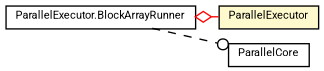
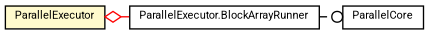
  digraph {
    nodesep=0.15
    rankdir=LR
    ranksep=0.25
    node [fontcolor=black fontname=Roboto fontsize=8 margin=0 shape=plaintext]
    edge [fontname=Roboto fontsize=7 labelfontname=Roboto labelfontsize=7]
    n1 [height=0 label=<<table title="de.lmu.ifi.dbs.elki.parallel.ParallelExecutor" border="0" cellborder="1" cellspacing="0" cellpadding="2" bgcolor="lemonChiffon" href="ParallelExecutor.html" target="_parent"> 		<tr><td><table border="0" cellspacing="0" cellpadding="1"> 		<tr><td align="center" balign="center"> <font face="Roboto">ParallelExecutor</font> </td></tr> 		</table></td></tr> 		</table>> width=0]
    n2 [height=0 label=<<table title="de.lmu.ifi.dbs.elki.parallel.ParallelExecutor.BlockArrayRunner" border="0" cellborder="1" cellspacing="0" cellpadding="2" href="ParallelExecutor.BlockArrayRunner.html" target="_parent"> 		<tr><td><table border="0" cellspacing="0" cellpadding="1"> 		<tr><td align="center" balign="center"> <font face="Roboto">ParallelExecutor.BlockArrayRunner</font> </td></tr> 		</table></td></tr> 		</table>> width=0]
    n3 [height=0 label=<<table title="de.lmu.ifi.dbs.elki.parallel.ParallelCore" border="0" cellborder="1" cellspacing="0" cellpadding="2" href="ParallelCore.html" target="_parent"> 		<tr><td><table border="0" cellspacing="0" cellpadding="1"> 		<tr><td align="center" balign="center"> <font face="Roboto">ParallelCore</font> </td></tr> 		</table></td></tr> 		</table>> width=0]
-   n2 -> n1 [arrowhead=none arrowtail=ediamond color=red dir=back style=solid weight=4]
+   n1 -> n2 [arrowhead=none arrowtail=ediamond color=red dir=back style=solid weight=4]
    n2 -> n3 [arrowhead=odot color=black style=dashed weight=2]
  }
